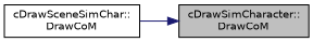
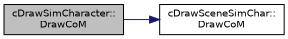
  digraph {
    rankdir=RL
    node [color=black fontname=Helvetica fontsize=10 shape=record style=filled]
    n1 [fillcolor=grey75 fontcolor=black height=0.2 label="cDrawSimCharacter::\lDrawCoM" width=0.4]
    n2 [fillcolor=white height=0.2 label="cDrawSceneSimChar::\lDrawCoM" width=0.4]
-   n1 -> n2 [color=midnightblue dir=back fontname=Helvetica fontsize=10 labelfontname=Helvetica labelfontsize=10 style=solid]
+   n2 -> n1 [color=midnightblue dir=back fontname=Helvetica fontsize=10 labelfontname=Helvetica labelfontsize=10 style=solid]
  }
